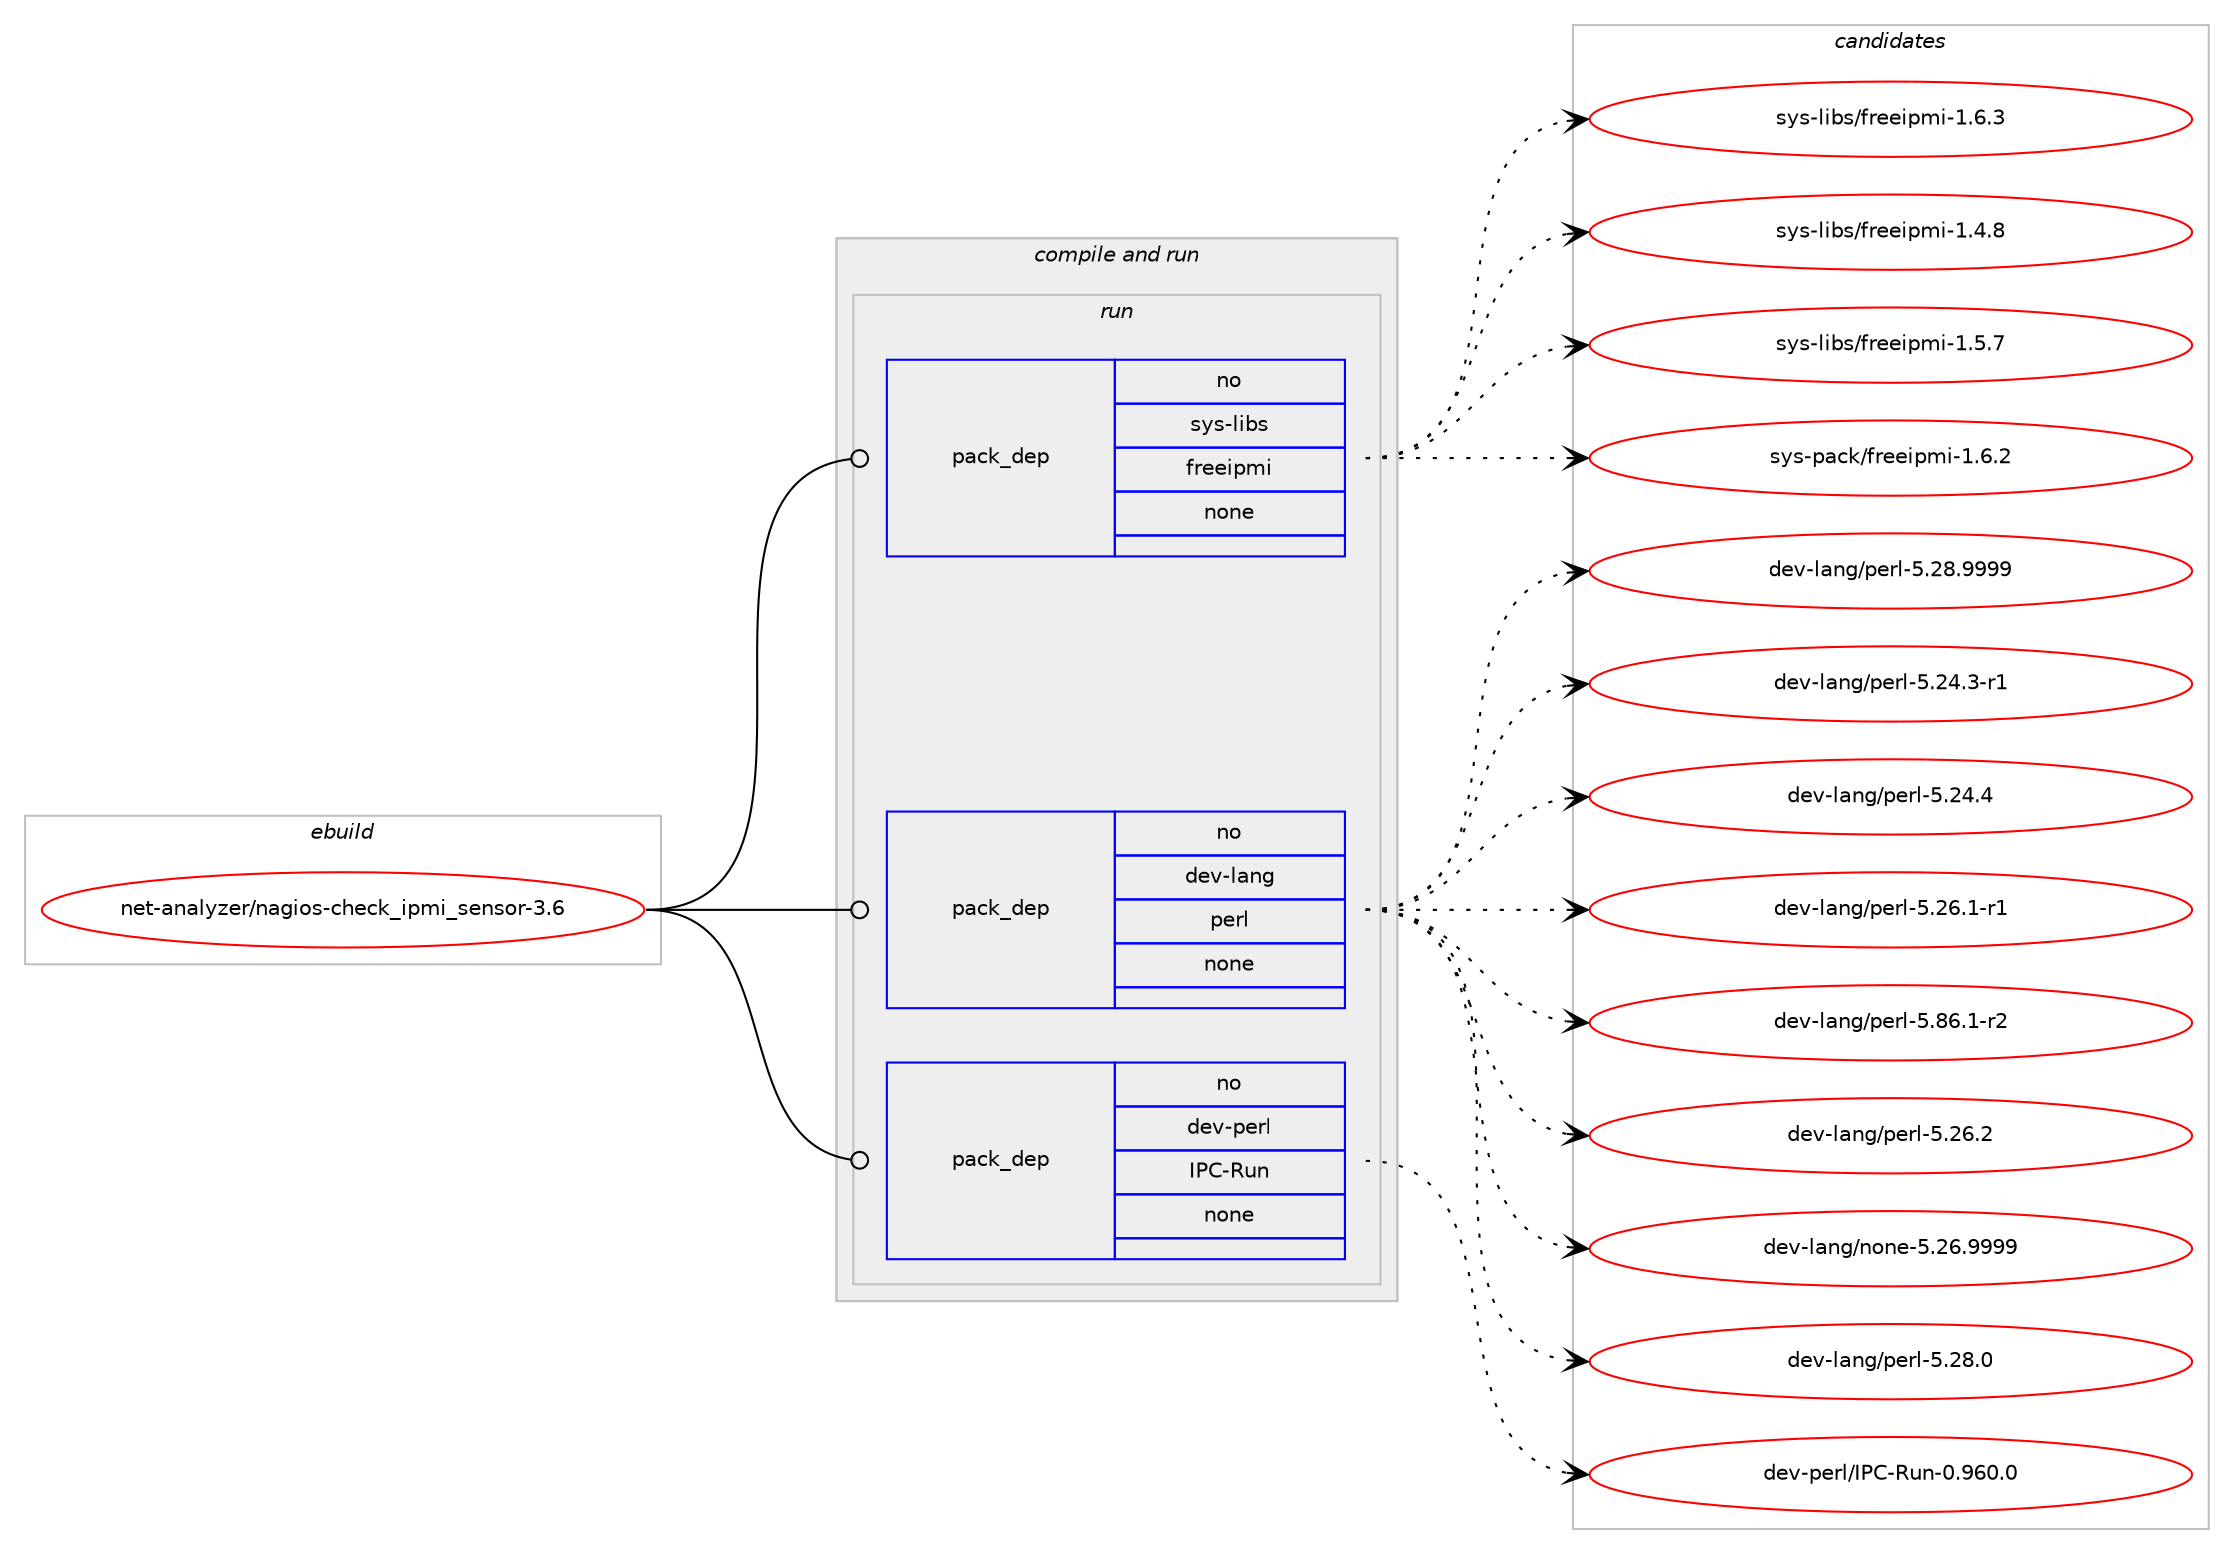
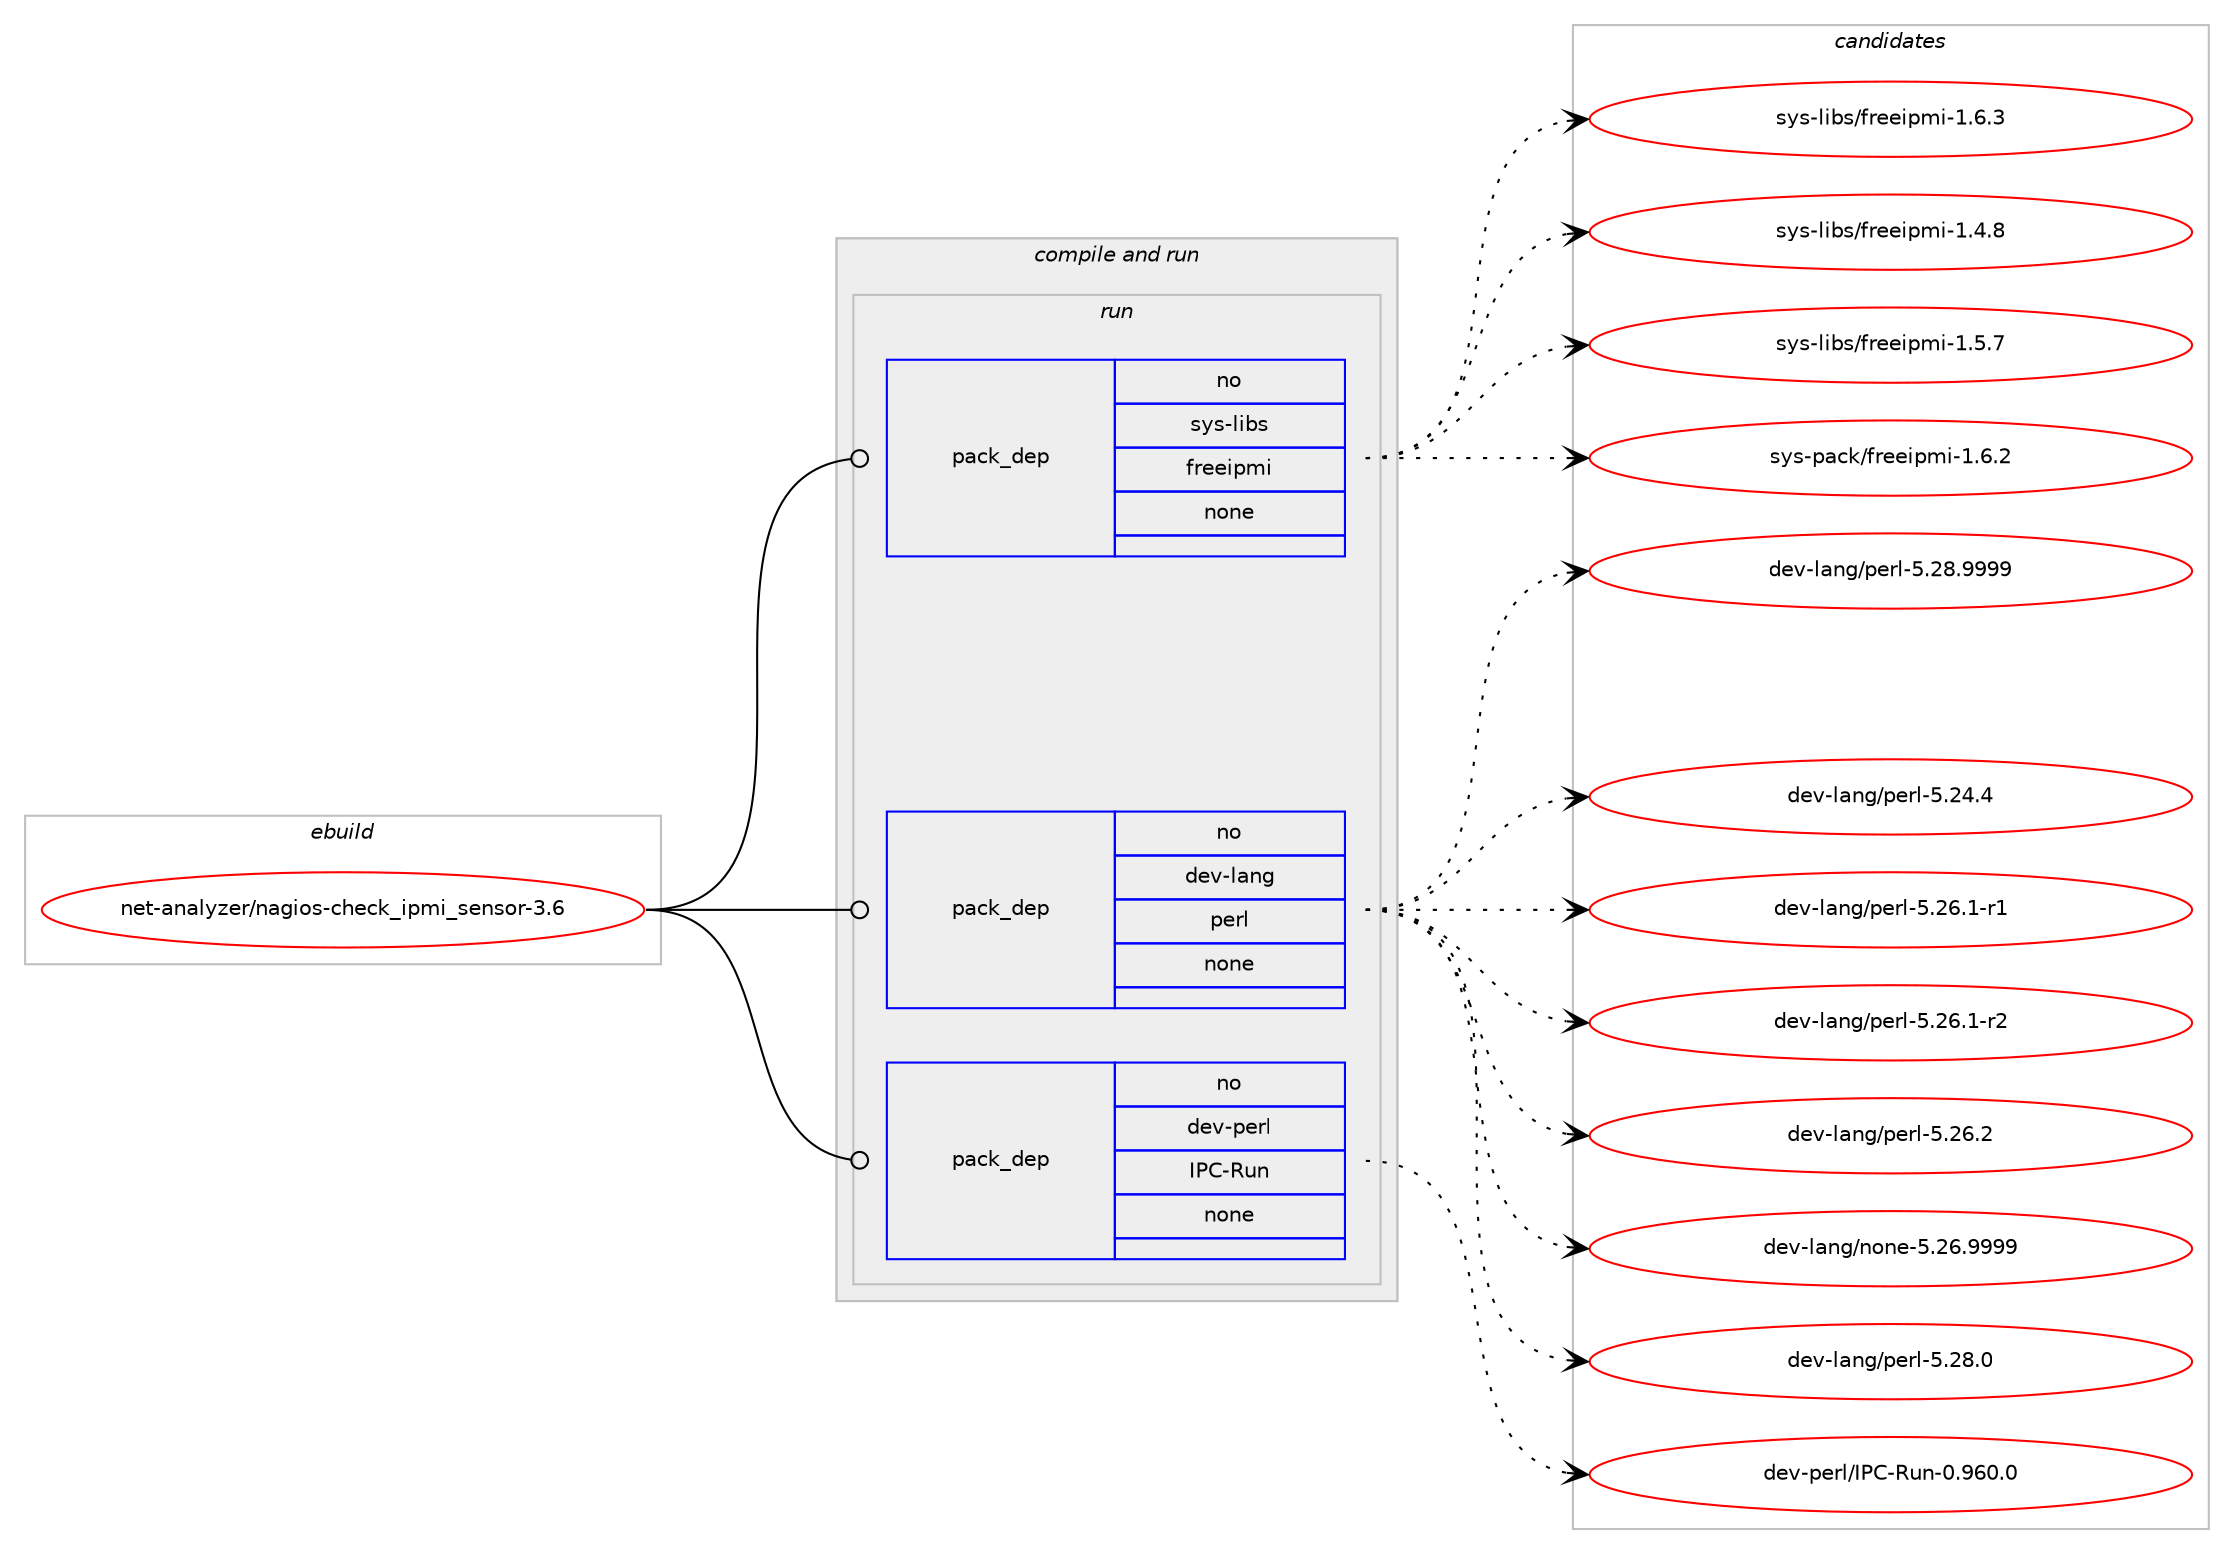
  digraph {
    compound=true
    concentrate=true
    fontname=Helvetica
    fontsize=10
    newrank=true
    rankdir=LR
    ranksep=1.5
    node [color=red fontname=Helvetica fontsize=10]
    edge [arrowhead=vee headport=w style=dotted tailport=e weight=100]
    n1 [label="net-analyzer/nagios-check_ipmi_sensor-3.6" width=4]
    n2 [color=blue label=<<TABLE BORDER="0" CELLBORDER="1" CELLSPACING="0" CELLPADDING="4" WIDTH="220"><TR><TD ROWSPAN="6" CELLPADDING="30">pack_dep</TD></TR><TR><TD WIDTH="110">no</TD></TR><TR><TD>sys-libs</TD></TR><TR><TD>freeipmi</TD></TR><TR><TD>none</TD></TR><TR><TD></TD></TR></TABLE>> shape=none]
    n3 [color=blue label=<<TABLE BORDER="0" CELLBORDER="1" CELLSPACING="0" CELLPADDING="4" WIDTH="220"><TR><TD ROWSPAN="6" CELLPADDING="30">pack_dep</TD></TR><TR><TD WIDTH="110">no</TD></TR><TR><TD>dev-lang</TD></TR><TR><TD>perl</TD></TR><TR><TD>none</TD></TR><TR><TD></TD></TR></TABLE>> shape=none]
    n4 [color=blue label=<<TABLE BORDER="0" CELLBORDER="1" CELLSPACING="0" CELLPADDING="4" WIDTH="220"><TR><TD ROWSPAN="6" CELLPADDING="30">pack_dep</TD></TR><TR><TD WIDTH="110">no</TD></TR><TR><TD>dev-perl</TD></TR><TR><TD>IPC-Run</TD></TR><TR><TD>none</TD></TR><TR><TD></TD></TR></TABLE>> shape=none]
-   n5 [label="dev-lang/perl-5.24.3-r1" width=4]
    n6 [label="dev-lang/perl-5.24.4" width=4]
    n7 [label="dev-lang/perl-5.26.1-r1" width=4]
-   n8 [label="dev-lang/perl-5.86.1-r2" width=4]
+   n8 [label="dev-lang/perl-5.26.1-r2" width=4]
    n9 [label="dev-lang/perl-5.26.2" width=4]
    n10 [label="dev-lang/none-5.26.9999" width=4]
    n11 [label="dev-lang/perl-5.28.0" width=4]
    n12 [label="dev-lang/perl-5.28.9999" width=4]
    n13 [label="dev-perl/IPC-Run-0.960.0" width=4]
    n14 [label="sys-libs/freeipmi-1.4.8" width=4]
    n15 [label="sys-libs/freeipmi-1.5.7" width=4]
    n16 [label="sys-pack/freeipmi-1.6.2" width=4]
    n17 [label="sys-libs/freeipmi-1.6.3" width=4]
    subgraph cluster_1 {
      color=gray
      label=<<i>ebuild</i>>
      rank=same
      n1
    }
    subgraph cluster_2 {
      color=gray
      label=<<i>dependencies</i>>
      subgraph cluster_3 {
        color=gray
        fillcolor="#eeeeee"
        label=<<i>compile</i>>
        style=filled
      }
      subgraph cluster_4 {
        color=gray
        fillcolor="#eeeeee"
        label=<<i>compile and run</i>>
        style=filled
      }
      subgraph cluster_5 {
        color=gray
        fillcolor="#eeeeee"
        label=<<i>run</i>>
        style=filled
        subgraph sub_6 {
          color=gray
          fillcolor="#eeeeee"
          label=<<i>run</i>>
          style=filled
          n2
        }
        subgraph sub_7 {
          color=gray
          fillcolor="#eeeeee"
          label=<<i>run</i>>
          style=filled
          n3
        }
        subgraph sub_8 {
          color=gray
          fillcolor="#eeeeee"
          label=<<i>run</i>>
          style=filled
          n4
        }
      }
    }
    subgraph cluster_9 {
      color=gray
      label=<<i>candidates</i>>
      rank=same
      subgraph sub_10 {
        color=black
        label=<<i>candidates</i>>
        nodesep=1
        rank=same
-       n5
        n6
        n7
        n8
        n9
        n10
        n11
        n12
      }
      subgraph sub_11 {
        color=black
        label=<<i>candidates</i>>
        nodesep=1
        rank=same
        n13
      }
      subgraph sub_12 {
        color=black
        label=<<i>candidates</i>>
        nodesep=1
        rank=same
        n14
        n15
        n16
        n17
      }
    }
    n1 -> n2 [arrowhead=odot style=solid weight=20]
    n1 -> n3 [arrowhead=odot style=solid weight=20]
    n1 -> n4 [arrowhead=odot style=solid weight=20]
    n2 -> n14
    n2 -> n15
    n2 -> n16
    n2 -> n17
-   n3 -> n5
    n3 -> n6
    n3 -> n7
    n3 -> n8
    n3 -> n9
    n3 -> n10
    n3 -> n11
    n3 -> n12
    n4 -> n13
  }
